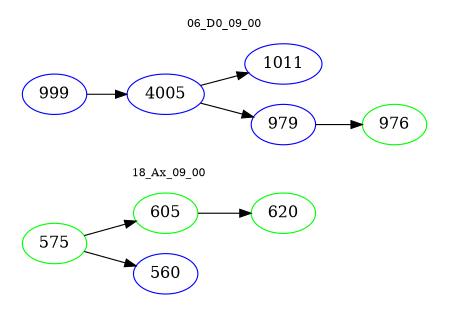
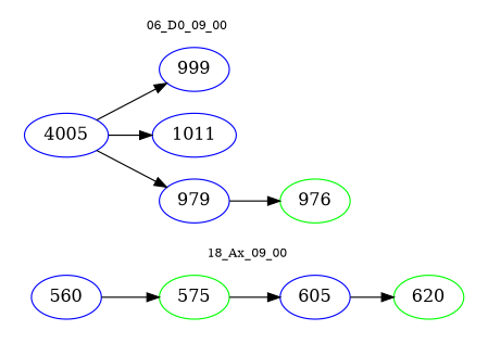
  digraph {
    rankdir=LR
    node [color=blue]
    edge [color=black]
    n1 [color=green label=575]
    n2 [label=560]
-   n3 [color=green label=605]
+   n3 [label=605]
    n4 [color=green label=620]
    n5 [label=4005]
    n6 [label=979]
    n7 [label=1011]
    n8 [label=999]
    n9 [color=green label=976]
    subgraph cluster_1 {
      color=white
      fontsize=10
      label="18_Ax_09_00"
      n1
      n2
      n3
      n4
    }
    subgraph cluster_2 {
      color=white
      fontsize=10
      label="06_D0_09_00"
      n5
      n6
      n7
      n8
      n9
    }
-   n1 -> n2
+   n2 -> n1
    n1 -> n3
    n3 -> n4
    n5 -> n6
    n5 -> n7
-   n8 -> n5
+   n5 -> n8
    n6 -> n9
  }
